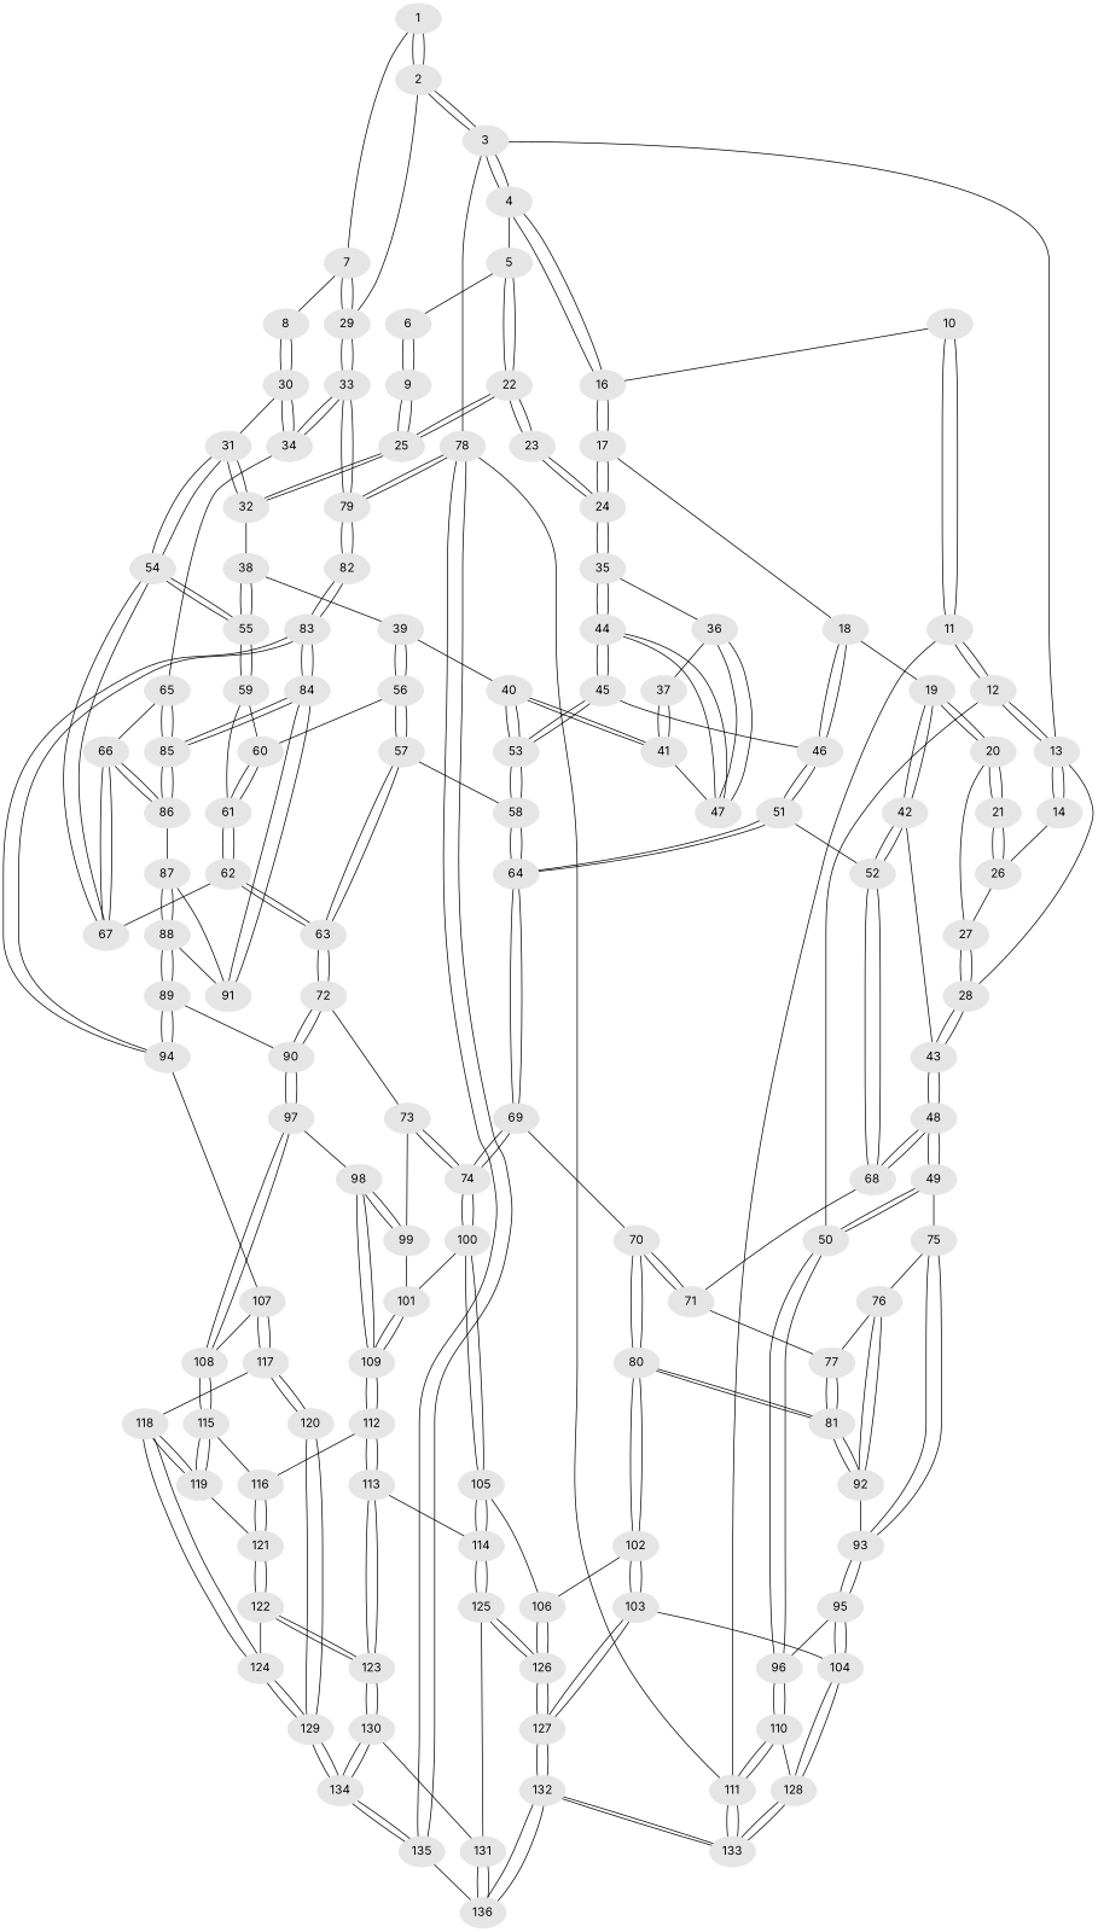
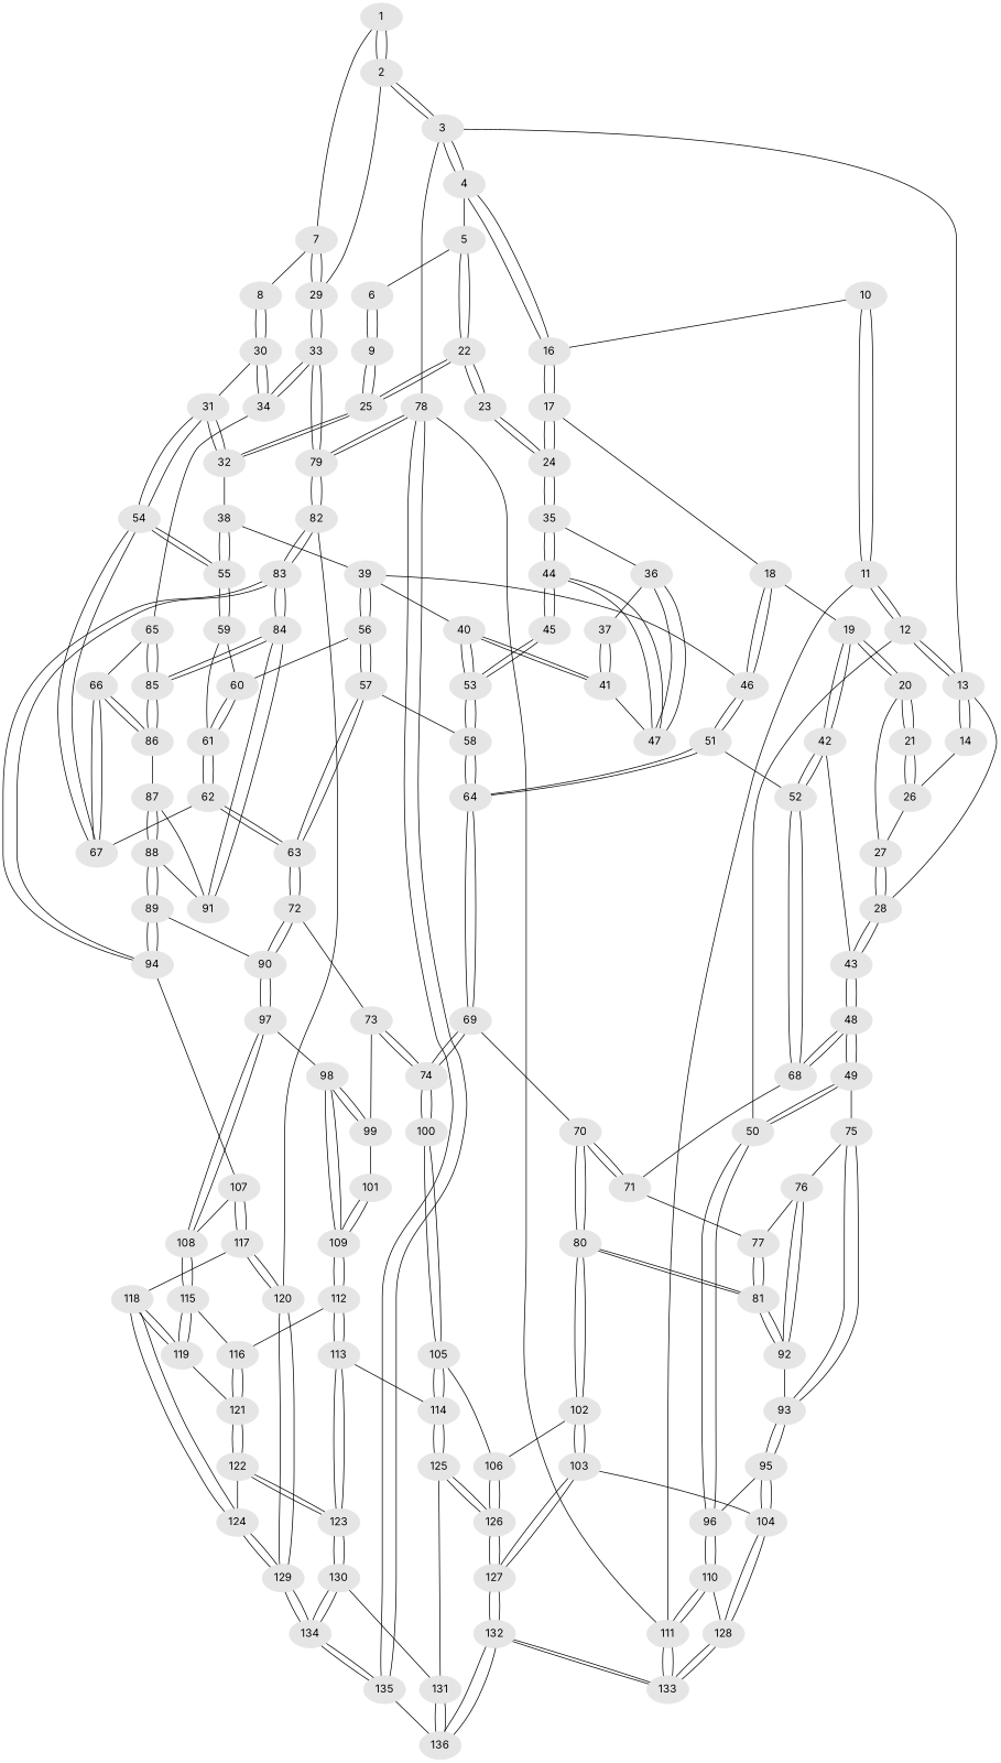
  graph {
    fontname=Inter
    node [color=gray90 fontname=Inter style=filled]
    edge [fontname=Inter]
    1
    2
    7
    3
    29
    8
    4
    78
    13
    33
    5
    16
    11
    12
    111
    79
    135
    6
    22
    17
    9
    25
    23
    30
    31
    34
    32
    10
    50
    133
    14
    28
    96
    26
    43
    27
    21
    18
    24
    19
    46
    35
    20
    42
    51
    52
    36
    44
    38
    48
    54
    65
    55
    67
    39
    82
    66
    85
    37
    47
    45
    41
    40
    56
    59
    53
    57
    60
    58
    68
    49
    64
    75
    71
    76
    93
    110
    69
    61
    63
    72
    62
    73
    90
    70
    74
    86
    87
    77
    80
    100
    81
    102
    99
    97
    101
    105
    92
    95
    136
    83
    120
    103
    106
    84
    94
    129
    91
    107
    88
    89
    98
    108
    104
    117
    128
    109
    115
    112
    114
    127
    126
    132
    125
    118
    116
    119
    113
    123
    121
    130
    131
    122
    124
    134
    1 -- 2
    1 -- 2
    1 -- 7
    2 -- 3
    2 -- 3
    2 -- 29
    7 -- 29
    7 -- 29
    7 -- 8
    3 -- 4
    3 -- 4
    3 -- 78
    3 -- 13
    29 -- 33
    29 -- 33
    8 -- 30
    8 -- 30
    4 -- 5
    4 -- 16
    4 -- 16
    78 -- 111
    78 -- 79
    78 -- 79
    78 -- 135
    78 -- 135
    13 -- 14
    13 -- 14
    13 -- 28
    33 -- 79
    33 -- 79
    33 -- 34
    33 -- 34
    5 -- 6
    5 -- 22
    5 -- 22
    16 -- 17
    16 -- 17
    11 -- 12
    11 -- 12
    11 -- 111
    12 -- 13
    12 -- 13
    12 -- 50
    111 -- 133
    111 -- 133
    79 -- 82
    79 -- 82
    135 -- 136
    6 -- 9
    6 -- 9
    22 -- 25
    22 -- 25
    22 -- 23
    22 -- 23
    17 -- 18
    17 -- 24
    17 -- 24
    9 -- 25
    9 -- 25
    25 -- 32
    25 -- 32
    23 -- 24
    23 -- 24
    30 -- 31
    30 -- 34
    30 -- 34
    31 -- 32
    31 -- 32
    31 -- 54
    31 -- 54
    34 -- 65
    32 -- 38
    10 -- 16
    10 -- 11
    10 -- 11
    50 -- 96
    50 -- 96
    14 -- 26
    28 -- 43
    28 -- 43
    96 -- 110
    96 -- 110
    26 -- 27
    43 -- 48
    43 -- 48
    27 -- 28
    27 -- 28
    21 -- 26
    21 -- 26
    18 -- 19
    18 -- 46
    18 -- 46
    24 -- 35
    24 -- 35
    19 -- 20
    19 -- 20
    19 -- 42
    19 -- 42
    46 -- 51
    46 -- 51
    35 -- 36
    35 -- 44
    35 -- 44
    20 -- 27
    20 -- 21
    20 -- 21
    42 -- 43
    42 -- 52
    42 -- 52
    51 -- 52
    51 -- 64
    51 -- 64
    52 -- 68
    52 -- 68
    36 -- 37
    36 -- 47
    36 -- 47
    44 -- 47
    44 -- 47
    44 -- 45
    44 -- 45
    38 -- 55
    38 -- 55
    38 -- 39
    48 -- 68
    48 -- 68
    48 -- 49
    48 -- 49
    54 -- 55
    54 -- 55
    54 -- 67
    54 -- 67
    65 -- 66
    65 -- 85
    65 -- 85
    55 -- 59
    55 -- 59
    39 -- 40
    39 -- 56
    39 -- 56
    82 -- 83
    82 -- 83
+   82 -- 120
    66 -- 67
    66 -- 67
    66 -- 86
    66 -- 86
    85 -- 86
    85 -- 86
    37 -- 41
    37 -- 41
-   45 -- 46
+   39 -- 46
    45 -- 53
    45 -- 53
    41 -- 47
    40 -- 41
    40 -- 41
    40 -- 53
    40 -- 53
    56 -- 57
    56 -- 57
    56 -- 60
    59 -- 60
    59 -- 61
    53 -- 58
    53 -- 58
    57 -- 58
    57 -- 63
    57 -- 63
    60 -- 61
    60 -- 61
    58 -- 64
    58 -- 64
    68 -- 71
    49 -- 50
    49 -- 50
    49 -- 75
    64 -- 69
    64 -- 69
    75 -- 76
    75 -- 93
    75 -- 93
    71 -- 77
    76 -- 77
    76 -- 92
    76 -- 92
    93 -- 95
    93 -- 95
    110 -- 111
    110 -- 111
    110 -- 128
    69 -- 70
    69 -- 74
    69 -- 74
    61 -- 62
    61 -- 62
    63 -- 72
    63 -- 72
    72 -- 73
    72 -- 90
    72 -- 90
    62 -- 67
    62 -- 63
    62 -- 63
    73 -- 74
    73 -- 74
    73 -- 99
    90 -- 97
    90 -- 97
    70 -- 71
    70 -- 71
    70 -- 80
    70 -- 80
    74 -- 100
    74 -- 100
    86 -- 87
    87 -- 91
    87 -- 88
    87 -- 88
    77 -- 81
    77 -- 81
    80 -- 81
    80 -- 81
    80 -- 102
    80 -- 102
-   100 -- 101
    100 -- 105
    100 -- 105
    81 -- 92
    81 -- 92
    102 -- 103
    102 -- 103
    102 -- 106
    99 -- 101
    97 -- 98
    97 -- 108
    97 -- 108
    101 -- 109
    101 -- 109
    105 -- 106
    105 -- 114
    105 -- 114
    92 -- 93
    95 -- 96
    95 -- 104
    95 -- 104
    83 -- 84
    83 -- 84
    83 -- 94
    83 -- 94
    120 -- 129
    120 -- 129
    103 -- 104
    103 -- 127
    103 -- 127
    106 -- 126
    106 -- 126
    84 -- 85
    84 -- 85
    84 -- 91
    84 -- 91
    94 -- 107
    129 -- 134
    129 -- 134
    107 -- 108
    107 -- 117
    107 -- 117
    88 -- 91
    88 -- 89
    88 -- 89
    89 -- 90
    89 -- 94
    89 -- 94
    98 -- 99
    98 -- 99
    98 -- 109
    98 -- 109
    108 -- 115
    108 -- 115
    104 -- 128
    104 -- 128
    117 -- 120
    117 -- 120
    117 -- 118
    128 -- 133
    128 -- 133
    109 -- 112
    109 -- 112
    115 -- 116
    115 -- 119
    115 -- 119
    112 -- 116
    112 -- 113
    112 -- 113
    114 -- 125
    114 -- 125
    127 -- 132
    127 -- 132
    126 -- 127
    126 -- 127
    132 -- 133
    132 -- 133
    132 -- 136
    132 -- 136
    125 -- 126
    125 -- 126
    125 -- 131
    118 -- 119
    118 -- 119
    118 -- 124
    118 -- 124
    116 -- 121
    116 -- 121
    119 -- 121
    113 -- 114
    113 -- 123
    113 -- 123
    123 -- 130
    123 -- 130
    121 -- 122
    121 -- 122
    130 -- 131
    130 -- 134
    130 -- 134
    131 -- 136
    131 -- 136
    122 -- 123
    122 -- 123
    122 -- 124
    124 -- 129
    124 -- 129
    134 -- 135
    134 -- 135
  }
